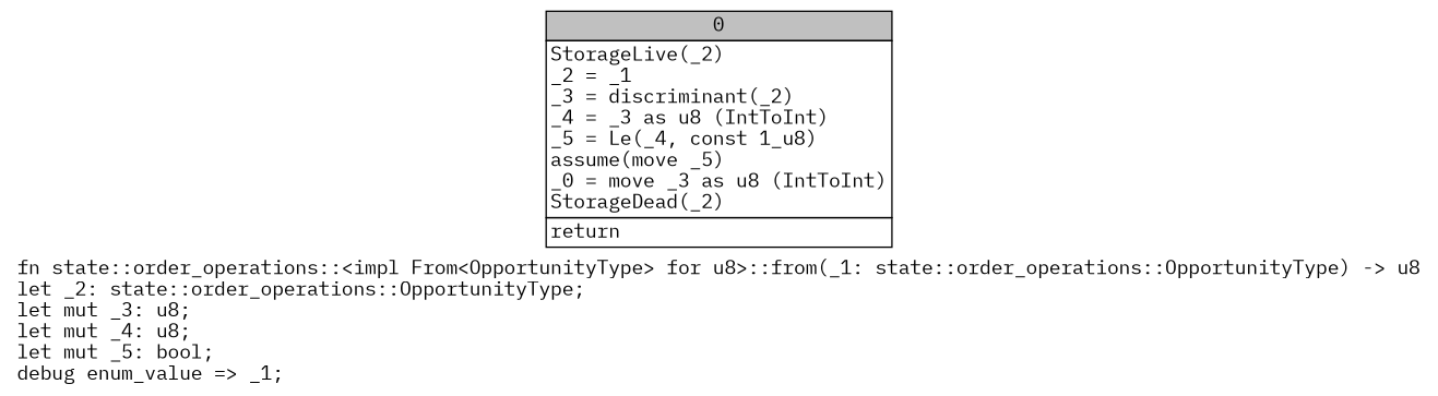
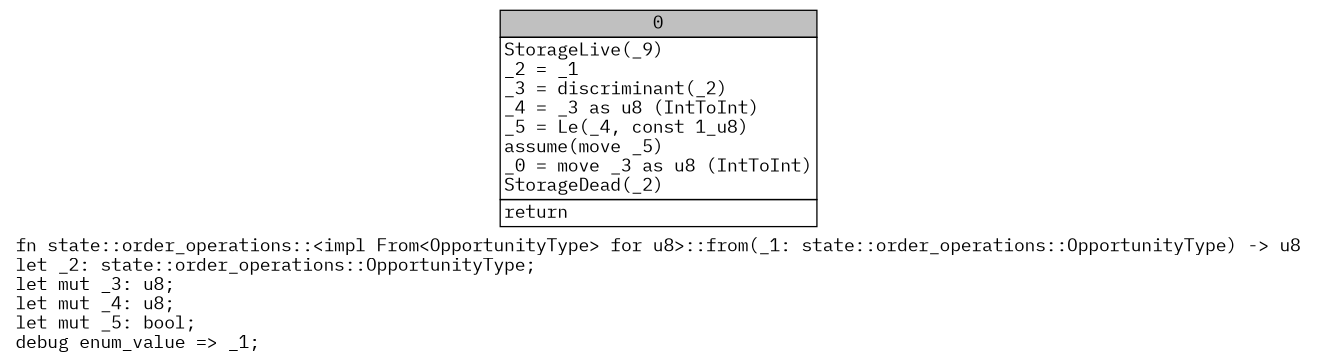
  digraph {
    fontname="IBM Plex Mono"
    label=<fn state::order_operations::&lt;impl From&lt;OpportunityType&gt; for u8&gt;::from(_1: state::order_operations::OpportunityType) -&gt; u8<br align="left"/>let _2: state::order_operations::OpportunityType;<br align="left"/>let mut _3: u8;<br align="left"/>let mut _4: u8;<br align="left"/>let mut _5: bool;<br align="left"/>debug enum_value =&gt; _1;<br align="left"/>>
-   n1 [fontname="IBM Plex Mono" label=<<table border="0" cellborder="1" cellspacing="0"><tr><td bgcolor="gray" align="center" colspan="1">0</td></tr><tr><td align="left" balign="left">StorageLive(_2)<br/>_2 = _1<br/>_3 = discriminant(_2)<br/>_4 = _3 as u8 (IntToInt)<br/>_5 = Le(_4, const 1_u8)<br/>assume(move _5)<br/>_0 = move _3 as u8 (IntToInt)<br/>StorageDead(_2)<br/></td></tr><tr><td align="left">return</td></tr></table>> shape=none]
+   n1 [fontname="IBM Plex Mono" label=<<table border="0" cellborder="1" cellspacing="0"><tr><td bgcolor="gray" align="center" colspan="1">0</td></tr><tr><td align="left" balign="left">StorageLive(_9)<br/>_2 = _1<br/>_3 = discriminant(_2)<br/>_4 = _3 as u8 (IntToInt)<br/>_5 = Le(_4, const 1_u8)<br/>assume(move _5)<br/>_0 = move _3 as u8 (IntToInt)<br/>StorageDead(_2)<br/></td></tr><tr><td align="left">return</td></tr></table>> shape=none]
  }
